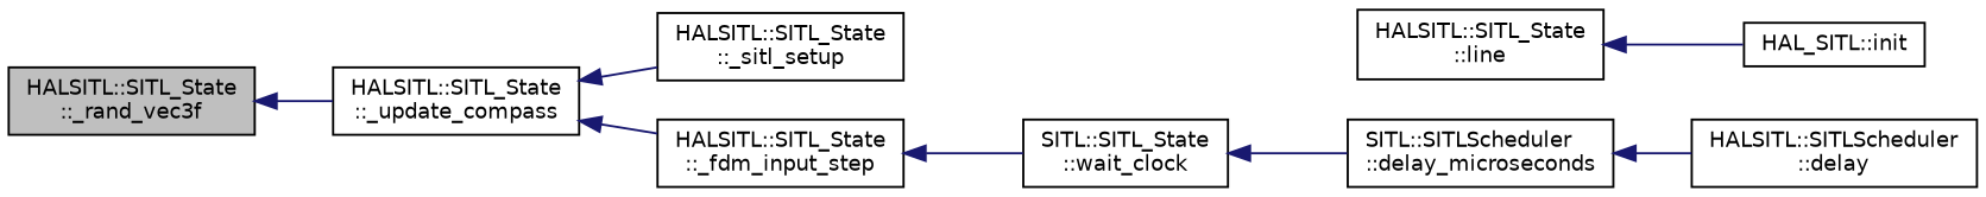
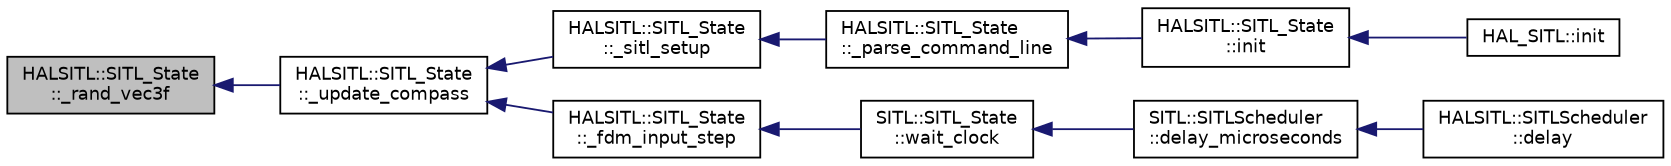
  digraph {
    rankdir=LR
    node [color=black fillcolor=white fontname=Helvetica fontsize=10 shape=record style=filled]
    edge [color=midnightblue dir=back fontname=Helvetica fontsize=10 labelfontname=Helvetica labelfontsize=10 style=solid]
    n1 [fillcolor=grey75 fontcolor=black height=0.2 label="HALSITL::SITL_State\l::_rand_vec3f" width=0.4]
    n2 [height=0.2 label="HALSITL::SITL_State\l::_update_compass" width=0.4]
    n3 [height=0.2 label="HALSITL::SITL_State\l::_sitl_setup" width=0.4]
    n4 [height=0.2 label="HALSITL::SITL_State\l::_fdm_input_step" width=0.4]
+   n5 [height=0.2 label="HALSITL::SITL_State\l::_parse_command_line" width=0.4]
    n6 [height=0.2 label="SITL::SITL_State\l::wait_clock" width=0.4]
-   n7 [height=0.2 label="HALSITL::SITL_State\l::line" width=0.4]
+   n7 [height=0.2 label="HALSITL::SITL_State\l::init" width=0.4]
    n8 [height=0.2 label="HAL_SITL::init" width=0.4]
    n9 [height=0.2 label="SITL::SITLScheduler\l::delay_microseconds" width=0.4]
    n10 [height=0.2 label="HALSITL::SITLScheduler\l::delay" width=0.4]
    n1 -> n2
    n2 -> n3
    n2 -> n4
+   n3 -> n5
    n4 -> n6
+   n5 -> n7
    n6 -> n9
    n7 -> n8
    n9 -> n10
  }
